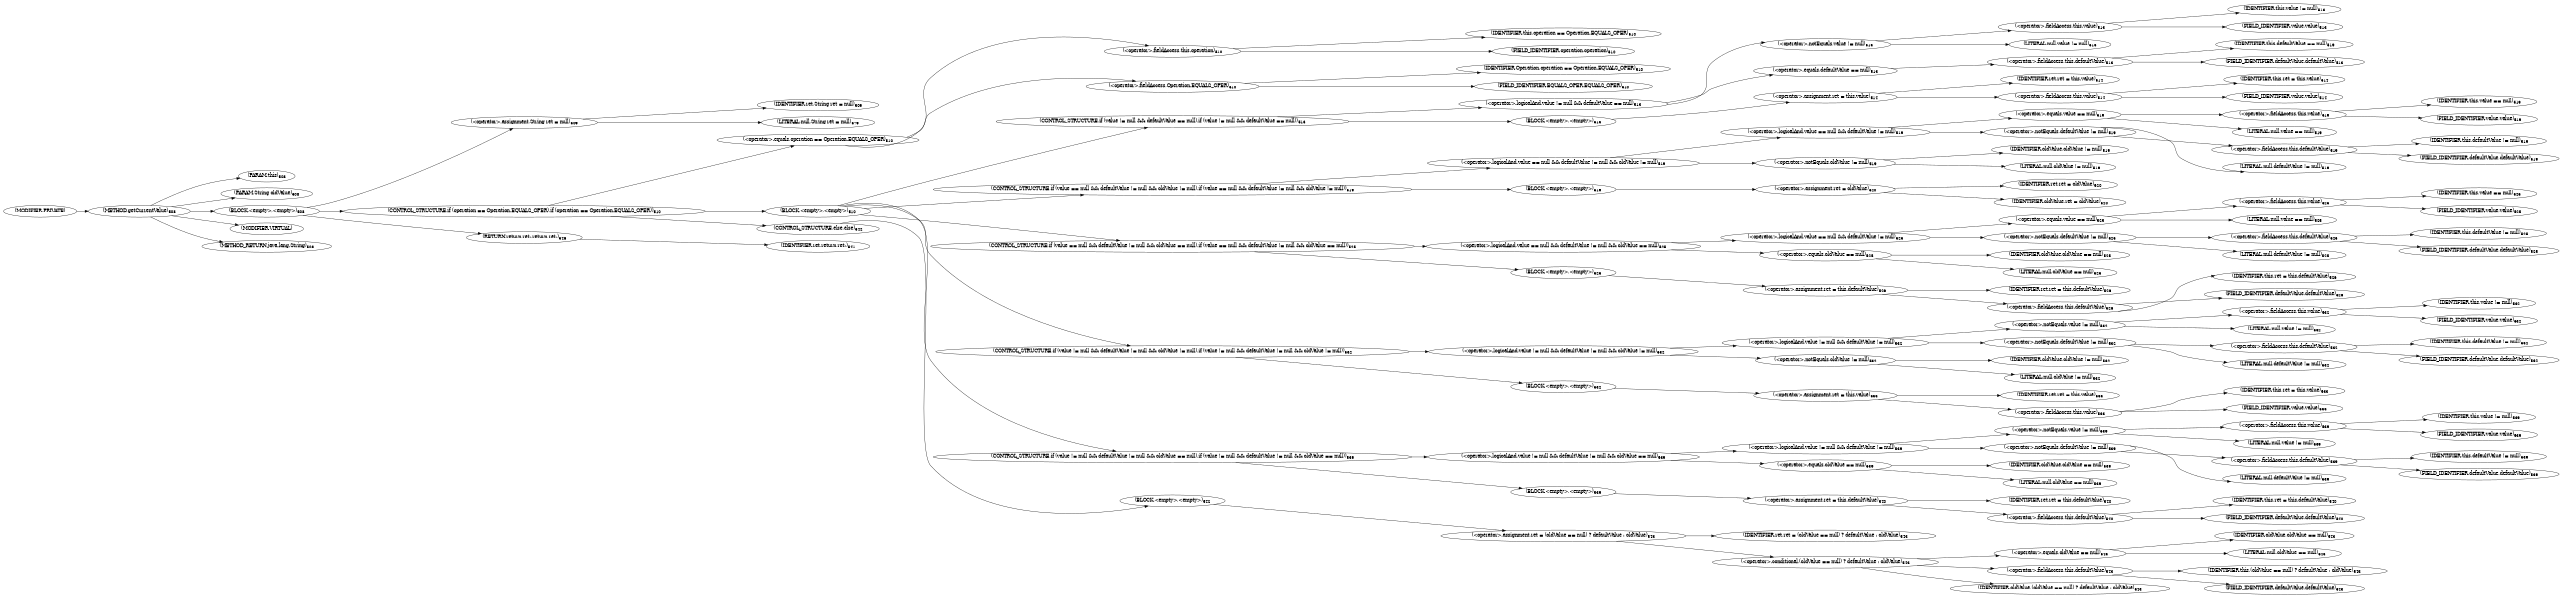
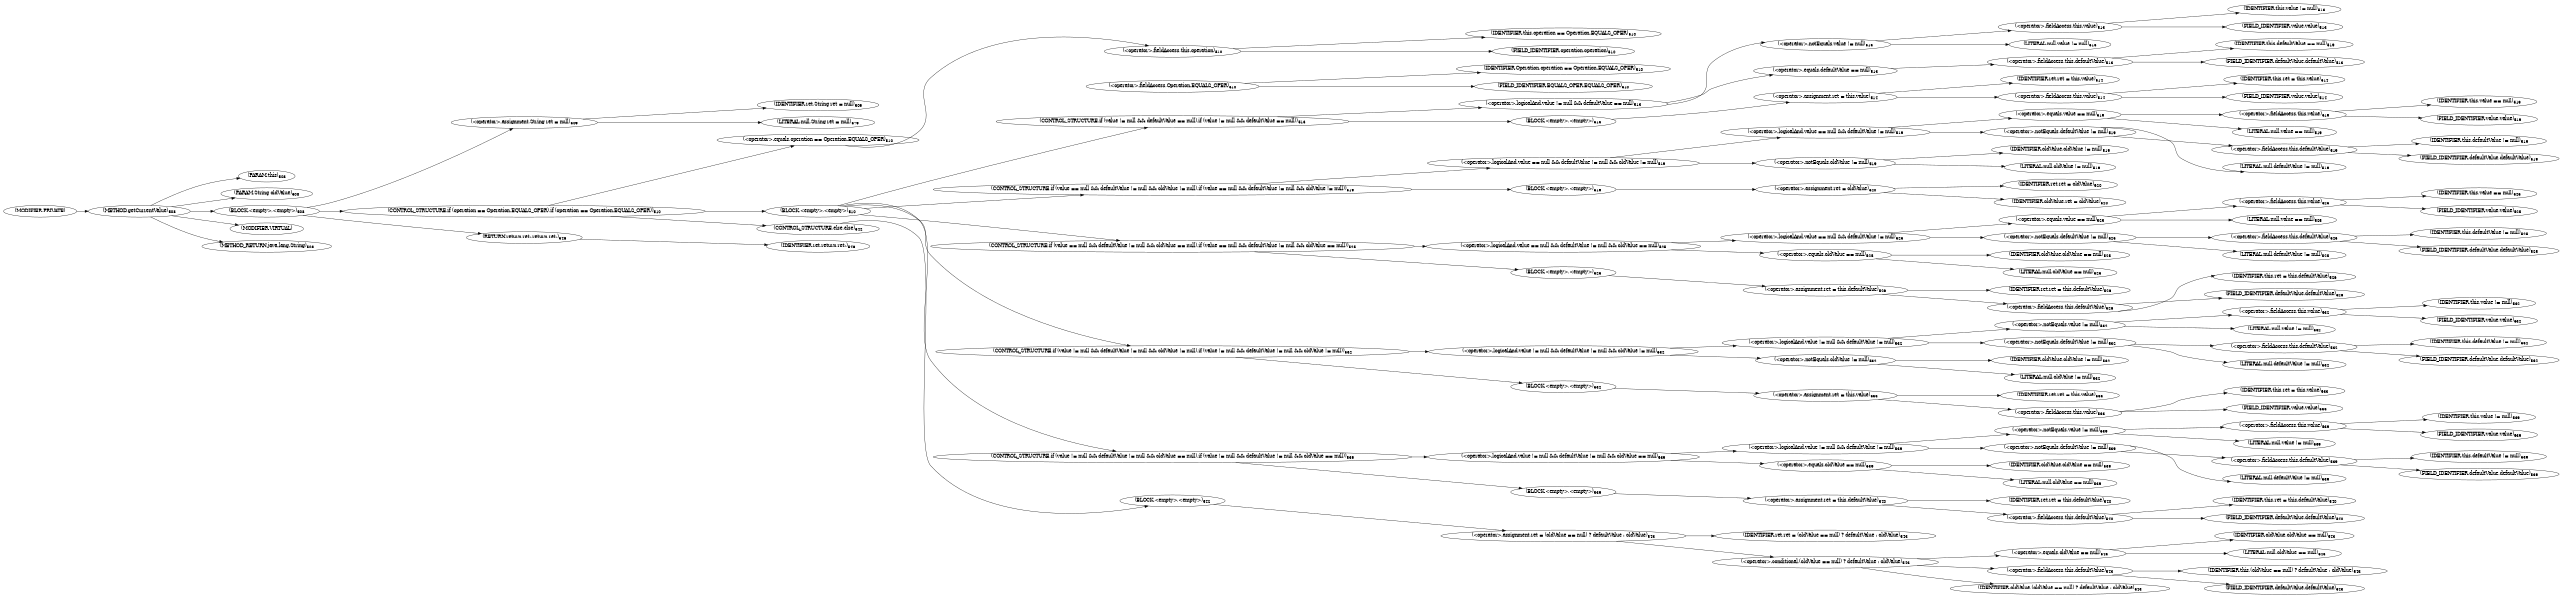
  digraph {
    rankdir=LR
    n1 [label=<(METHOD,getCurrentValue)<SUB>508</SUB>>]
    n2 [label=<(PARAM,this)<SUB>508</SUB>>]
    n3 [label=<(PARAM,String oldValue)<SUB>508</SUB>>]
    n4 [label=<(BLOCK,&lt;empty&gt;,&lt;empty&gt;)<SUB>508</SUB>>]
    n5 [label=<(MODIFIER,VIRTUAL)>]
    n6 [label=<(METHOD_RETURN,java.lang.String)<SUB>508</SUB>>]
    n7 [label=<(&lt;operator&gt;.assignment,String ret = null)<SUB>509</SUB>>]
    n8 [label=<(CONTROL_STRUCTURE,if (operation == Operation.EQUALS_OPER),if (operation == Operation.EQUALS_OPER))<SUB>510</SUB>>]
    n9 [label=<(RETURN,return ret;,return ret;)<SUB>546</SUB>>]
    n10 [label=<(MODIFIER,PRIVATE)>]
    n11 [label=<(IDENTIFIER,ret,String ret = null)<SUB>509</SUB>>]
    n12 [label=<(LITERAL,null,String ret = null)<SUB>579</SUB>>]
    n13 [label=<(&lt;operator&gt;.equals,operation == Operation.EQUALS_OPER)<SUB>510</SUB>>]
    n14 [label=<(BLOCK,&lt;empty&gt;,&lt;empty&gt;)<SUB>510</SUB>>]
    n15 [label=<(CONTROL_STRUCTURE,else,else)<SUB>542</SUB>>]
-   n16 [label=<(IDENTIFIER,ret,return ret;)<SUB>541</SUB>>]
+   n16 [label=<(IDENTIFIER,ret,return ret;)<SUB>546</SUB>>]
    n17 [label=<(&lt;operator&gt;.fieldAccess,this.operation)<SUB>510</SUB>>]
    n18 [label=<(&lt;operator&gt;.fieldAccess,Operation.EQUALS_OPER)<SUB>510</SUB>>]
    n19 [label=<(CONTROL_STRUCTURE,if (value != null &amp;&amp; defaultValue == null),if (value != null &amp;&amp; defaultValue == null))<SUB>513</SUB>>]
    n20 [label=<(CONTROL_STRUCTURE,if (value == null &amp;&amp; defaultValue != null &amp;&amp; oldValue != null),if (value == null &amp;&amp; defaultValue != null &amp;&amp; oldValue != null))<SUB>519</SUB>>]
    n21 [label=<(CONTROL_STRUCTURE,if (value == null &amp;&amp; defaultValue != null &amp;&amp; oldValue == null),if (value == null &amp;&amp; defaultValue != null &amp;&amp; oldValue == null))<SUB>525</SUB>>]
    n22 [label=<(CONTROL_STRUCTURE,if (value != null &amp;&amp; defaultValue != null &amp;&amp; oldValue != null),if (value != null &amp;&amp; defaultValue != null &amp;&amp; oldValue != null))<SUB>532</SUB>>]
    n23 [label=<(CONTROL_STRUCTURE,if (value != null &amp;&amp; defaultValue != null &amp;&amp; oldValue == null),if (value != null &amp;&amp; defaultValue != null &amp;&amp; oldValue == null))<SUB>539</SUB>>]
    n24 [label=<(BLOCK,&lt;empty&gt;,&lt;empty&gt;)<SUB>542</SUB>>]
    n25 [label=<(IDENTIFIER,this,operation == Operation.EQUALS_OPER)<SUB>510</SUB>>]
    n26 [label=<(FIELD_IDENTIFIER,operation,operation)<SUB>510</SUB>>]
    n27 [label=<(IDENTIFIER,Operation,operation == Operation.EQUALS_OPER)<SUB>510</SUB>>]
    n28 [label=<(FIELD_IDENTIFIER,EQUALS_OPER,EQUALS_OPER)<SUB>510</SUB>>]
    n29 [label=<(&lt;operator&gt;.logicalAnd,value != null &amp;&amp; defaultValue == null)<SUB>513</SUB>>]
    n30 [label=<(BLOCK,&lt;empty&gt;,&lt;empty&gt;)<SUB>513</SUB>>]
    n31 [label=<(&lt;operator&gt;.logicalAnd,value == null &amp;&amp; defaultValue != null &amp;&amp; oldValue != null)<SUB>519</SUB>>]
    n32 [label=<(BLOCK,&lt;empty&gt;,&lt;empty&gt;)<SUB>519</SUB>>]
    n33 [label=<(&lt;operator&gt;.logicalAnd,value == null &amp;&amp; defaultValue != null &amp;&amp; oldValue == null)<SUB>525</SUB>>]
    n34 [label=<(BLOCK,&lt;empty&gt;,&lt;empty&gt;)<SUB>525</SUB>>]
    n35 [label=<(&lt;operator&gt;.logicalAnd,value != null &amp;&amp; defaultValue != null &amp;&amp; oldValue != null)<SUB>532</SUB>>]
    n36 [label=<(BLOCK,&lt;empty&gt;,&lt;empty&gt;)<SUB>532</SUB>>]
    n37 [label=<(&lt;operator&gt;.logicalAnd,value != null &amp;&amp; defaultValue != null &amp;&amp; oldValue == null)<SUB>539</SUB>>]
    n38 [label=<(BLOCK,&lt;empty&gt;,&lt;empty&gt;)<SUB>539</SUB>>]
    n39 [label=<(&lt;operator&gt;.notEquals,value != null)<SUB>513</SUB>>]
    n40 [label=<(&lt;operator&gt;.equals,defaultValue == null)<SUB>513</SUB>>]
    n41 [label=<(&lt;operator&gt;.assignment,ret = this.value)<SUB>514</SUB>>]
    n42 [label=<(&lt;operator&gt;.fieldAccess,this.value)<SUB>513</SUB>>]
    n43 [label=<(LITERAL,null,value != null)<SUB>513</SUB>>]
    n44 [label=<(&lt;operator&gt;.fieldAccess,this.defaultValue)<SUB>513</SUB>>]
    n45 [label=<(IDENTIFIER,this,value != null)<SUB>513</SUB>>]
    n46 [label=<(FIELD_IDENTIFIER,value,value)<SUB>513</SUB>>]
    n47 [label=<(IDENTIFIER,this,defaultValue == null)<SUB>519</SUB>>]
    n48 [label=<(FIELD_IDENTIFIER,defaultValue,defaultValue)<SUB>513</SUB>>]
    n49 [label=<(IDENTIFIER,ret,ret = this.value)<SUB>514</SUB>>]
    n50 [label=<(&lt;operator&gt;.fieldAccess,this.value)<SUB>514</SUB>>]
    n51 [label=<(IDENTIFIER,this,ret = this.value)<SUB>514</SUB>>]
    n52 [label=<(FIELD_IDENTIFIER,value,value)<SUB>514</SUB>>]
    n53 [label=<(&lt;operator&gt;.logicalAnd,value == null &amp;&amp; defaultValue != null)<SUB>519</SUB>>]
    n54 [label=<(&lt;operator&gt;.notEquals,oldValue != null)<SUB>519</SUB>>]
    n55 [label=<(&lt;operator&gt;.assignment,ret = oldValue)<SUB>520</SUB>>]
    n56 [label=<(&lt;operator&gt;.equals,value == null)<SUB>519</SUB>>]
    n57 [label=<(&lt;operator&gt;.notEquals,defaultValue != null)<SUB>519</SUB>>]
    n58 [label=<(IDENTIFIER,oldValue,oldValue != null)<SUB>519</SUB>>]
    n59 [label=<(LITERAL,null,oldValue != null)<SUB>519</SUB>>]
    n60 [label=<(&lt;operator&gt;.fieldAccess,this.value)<SUB>519</SUB>>]
    n61 [label=<(LITERAL,null,value == null)<SUB>519</SUB>>]
    n62 [label=<(&lt;operator&gt;.fieldAccess,this.defaultValue)<SUB>519</SUB>>]
    n63 [label=<(LITERAL,null,defaultValue != null)<SUB>519</SUB>>]
    n64 [label=<(IDENTIFIER,this,value == null)<SUB>519</SUB>>]
    n65 [label=<(FIELD_IDENTIFIER,value,value)<SUB>519</SUB>>]
    n66 [label=<(IDENTIFIER,this,defaultValue != null)<SUB>519</SUB>>]
    n67 [label=<(FIELD_IDENTIFIER,defaultValue,defaultValue)<SUB>519</SUB>>]
    n68 [label=<(IDENTIFIER,ret,ret = oldValue)<SUB>520</SUB>>]
    n69 [label=<(IDENTIFIER,oldValue,ret = oldValue)<SUB>520</SUB>>]
    n70 [label=<(&lt;operator&gt;.logicalAnd,value == null &amp;&amp; defaultValue != null)<SUB>525</SUB>>]
    n71 [label=<(&lt;operator&gt;.equals,oldValue == null)<SUB>525</SUB>>]
    n72 [label=<(&lt;operator&gt;.assignment,ret = this.defaultValue)<SUB>526</SUB>>]
    n73 [label=<(&lt;operator&gt;.equals,value == null)<SUB>525</SUB>>]
    n74 [label=<(&lt;operator&gt;.notEquals,defaultValue != null)<SUB>525</SUB>>]
    n75 [label=<(IDENTIFIER,oldValue,oldValue == null)<SUB>525</SUB>>]
    n76 [label=<(LITERAL,null,oldValue == null)<SUB>525</SUB>>]
    n77 [label=<(&lt;operator&gt;.fieldAccess,this.value)<SUB>525</SUB>>]
    n78 [label=<(LITERAL,null,value == null)<SUB>525</SUB>>]
    n79 [label=<(&lt;operator&gt;.fieldAccess,this.defaultValue)<SUB>525</SUB>>]
    n80 [label=<(LITERAL,null,defaultValue != null)<SUB>525</SUB>>]
    n81 [label=<(IDENTIFIER,this,value == null)<SUB>525</SUB>>]
    n82 [label=<(FIELD_IDENTIFIER,value,value)<SUB>525</SUB>>]
    n83 [label=<(IDENTIFIER,this,defaultValue != null)<SUB>525</SUB>>]
    n84 [label=<(FIELD_IDENTIFIER,defaultValue,defaultValue)<SUB>525</SUB>>]
    n85 [label=<(IDENTIFIER,ret,ret = this.defaultValue)<SUB>526</SUB>>]
    n86 [label=<(&lt;operator&gt;.fieldAccess,this.defaultValue)<SUB>526</SUB>>]
    n87 [label=<(IDENTIFIER,this,ret = this.defaultValue)<SUB>526</SUB>>]
    n88 [label=<(FIELD_IDENTIFIER,defaultValue,defaultValue)<SUB>526</SUB>>]
    n89 [label=<(&lt;operator&gt;.logicalAnd,value != null &amp;&amp; defaultValue != null)<SUB>532</SUB>>]
    n90 [label=<(&lt;operator&gt;.notEquals,oldValue != null)<SUB>532</SUB>>]
    n91 [label=<(&lt;operator&gt;.assignment,ret = this.value)<SUB>533</SUB>>]
    n92 [label=<(&lt;operator&gt;.notEquals,value != null)<SUB>532</SUB>>]
    n93 [label=<(&lt;operator&gt;.notEquals,defaultValue != null)<SUB>532</SUB>>]
    n94 [label=<(IDENTIFIER,oldValue,oldValue != null)<SUB>532</SUB>>]
    n95 [label=<(LITERAL,null,oldValue != null)<SUB>532</SUB>>]
    n96 [label=<(&lt;operator&gt;.fieldAccess,this.value)<SUB>532</SUB>>]
    n97 [label=<(LITERAL,null,value != null)<SUB>532</SUB>>]
    n98 [label=<(&lt;operator&gt;.fieldAccess,this.defaultValue)<SUB>532</SUB>>]
    n99 [label=<(LITERAL,null,defaultValue != null)<SUB>532</SUB>>]
    n100 [label=<(IDENTIFIER,this,value != null)<SUB>532</SUB>>]
    n101 [label=<(FIELD_IDENTIFIER,value,value)<SUB>532</SUB>>]
    n102 [label=<(IDENTIFIER,this,defaultValue != null)<SUB>532</SUB>>]
    n103 [label=<(FIELD_IDENTIFIER,defaultValue,defaultValue)<SUB>532</SUB>>]
    n104 [label=<(IDENTIFIER,ret,ret = this.value)<SUB>533</SUB>>]
    n105 [label=<(&lt;operator&gt;.fieldAccess,this.value)<SUB>533</SUB>>]
    n106 [label=<(IDENTIFIER,this,ret = this.value)<SUB>533</SUB>>]
    n107 [label=<(FIELD_IDENTIFIER,value,value)<SUB>533</SUB>>]
    n108 [label=<(&lt;operator&gt;.logicalAnd,value != null &amp;&amp; defaultValue != null)<SUB>539</SUB>>]
    n109 [label=<(&lt;operator&gt;.equals,oldValue == null)<SUB>539</SUB>>]
    n110 [label=<(&lt;operator&gt;.assignment,ret = this.defaultValue)<SUB>540</SUB>>]
    n111 [label=<(&lt;operator&gt;.notEquals,value != null)<SUB>539</SUB>>]
    n112 [label=<(&lt;operator&gt;.notEquals,defaultValue != null)<SUB>539</SUB>>]
    n113 [label=<(IDENTIFIER,oldValue,oldValue == null)<SUB>539</SUB>>]
    n114 [label=<(LITERAL,null,oldValue == null)<SUB>539</SUB>>]
    n115 [label=<(&lt;operator&gt;.fieldAccess,this.value)<SUB>539</SUB>>]
    n116 [label=<(LITERAL,null,value != null)<SUB>539</SUB>>]
    n117 [label=<(&lt;operator&gt;.fieldAccess,this.defaultValue)<SUB>539</SUB>>]
    n118 [label=<(LITERAL,null,defaultValue != null)<SUB>539</SUB>>]
    n119 [label=<(IDENTIFIER,this,value != null)<SUB>539</SUB>>]
    n120 [label=<(FIELD_IDENTIFIER,value,value)<SUB>539</SUB>>]
    n121 [label=<(IDENTIFIER,this,defaultValue != null)<SUB>539</SUB>>]
    n122 [label=<(FIELD_IDENTIFIER,defaultValue,defaultValue)<SUB>539</SUB>>]
    n123 [label=<(IDENTIFIER,ret,ret = this.defaultValue)<SUB>540</SUB>>]
    n124 [label=<(&lt;operator&gt;.fieldAccess,this.defaultValue)<SUB>540</SUB>>]
    n125 [label=<(IDENTIFIER,this,ret = this.defaultValue)<SUB>540</SUB>>]
    n126 [label=<(FIELD_IDENTIFIER,defaultValue,defaultValue)<SUB>540</SUB>>]
    n127 [label=<(&lt;operator&gt;.assignment,ret = (oldValue == null) ? defaultValue : oldValue)<SUB>543</SUB>>]
    n128 [label=<(IDENTIFIER,ret,ret = (oldValue == null) ? defaultValue : oldValue)<SUB>543</SUB>>]
    n129 [label=<(&lt;operator&gt;.conditional,(oldValue == null) ? defaultValue : oldValue)<SUB>543</SUB>>]
    n130 [label=<(&lt;operator&gt;.equals,oldValue == null)<SUB>543</SUB>>]
    n131 [label=<(&lt;operator&gt;.fieldAccess,this.defaultValue)<SUB>543</SUB>>]
    n132 [label=<(IDENTIFIER,oldValue,(oldValue == null) ? defaultValue : oldValue)<SUB>543</SUB>>]
    n133 [label=<(IDENTIFIER,oldValue,oldValue == null)<SUB>543</SUB>>]
    n134 [label=<(LITERAL,null,oldValue == null)<SUB>543</SUB>>]
    n135 [label=<(IDENTIFIER,this,(oldValue == null) ? defaultValue : oldValue)<SUB>543</SUB>>]
    n136 [label=<(FIELD_IDENTIFIER,defaultValue,defaultValue)<SUB>543</SUB>>]
    n1 -> n2
    n1 -> n3
    n1 -> n4
    n1 -> n5
    n1 -> n6
    n4 -> n7
    n4 -> n8
    n4 -> n9
    n7 -> n11
    n7 -> n12
    n8 -> n13
    n8 -> n14
    n8 -> n15
    n9 -> n16
    n10 -> n1
    n13 -> n17
-   n13 -> n18
    n14 -> n19
    n14 -> n20
    n14 -> n21
    n14 -> n22
    n14 -> n23
    n15 -> n24
    n17 -> n25
    n17 -> n26
    n18 -> n27
    n18 -> n28
    n19 -> n29
    n19 -> n30
    n20 -> n31
    n20 -> n32
    n21 -> n33
    n21 -> n34
    n22 -> n35
    n22 -> n36
    n23 -> n37
    n23 -> n38
    n24 -> n127
    n29 -> n39
    n29 -> n40
    n30 -> n41
    n31 -> n53
    n31 -> n54
    n32 -> n55
    n33 -> n70
    n33 -> n71
    n34 -> n72
    n35 -> n89
    n35 -> n90
    n36 -> n91
    n37 -> n108
    n37 -> n109
    n38 -> n110
    n39 -> n42
    n39 -> n43
    n40 -> n44
    n41 -> n49
    n41 -> n50
    n42 -> n45
    n42 -> n46
    n44 -> n47
    n44 -> n48
    n50 -> n51
    n50 -> n52
    n53 -> n56
    n53 -> n57
    n54 -> n58
    n54 -> n59
    n55 -> n68
    n55 -> n69
    n56 -> n60
    n56 -> n61
    n57 -> n62
    n57 -> n63
    n60 -> n64
    n60 -> n65
    n62 -> n66
    n62 -> n67
    n70 -> n73
    n70 -> n74
    n71 -> n75
    n71 -> n76
    n72 -> n85
    n72 -> n86
    n73 -> n77
    n73 -> n78
    n74 -> n79
    n74 -> n80
    n77 -> n81
    n77 -> n82
    n79 -> n83
    n79 -> n84
    n86 -> n87
    n86 -> n88
    n89 -> n92
    n89 -> n93
    n90 -> n94
    n90 -> n95
    n91 -> n104
    n91 -> n105
    n92 -> n96
    n92 -> n97
    n93 -> n98
    n93 -> n99
    n96 -> n100
    n96 -> n101
    n98 -> n102
    n98 -> n103
    n105 -> n106
    n105 -> n107
    n108 -> n111
    n108 -> n112
    n109 -> n113
    n109 -> n114
    n110 -> n123
    n110 -> n124
    n111 -> n115
    n111 -> n116
    n112 -> n117
    n112 -> n118
    n115 -> n119
    n115 -> n120
    n117 -> n121
    n117 -> n122
    n124 -> n125
    n124 -> n126
    n127 -> n128
    n127 -> n129
    n129 -> n130
    n129 -> n131
    n129 -> n132
    n130 -> n133
    n130 -> n134
    n131 -> n135
    n131 -> n136
  }
